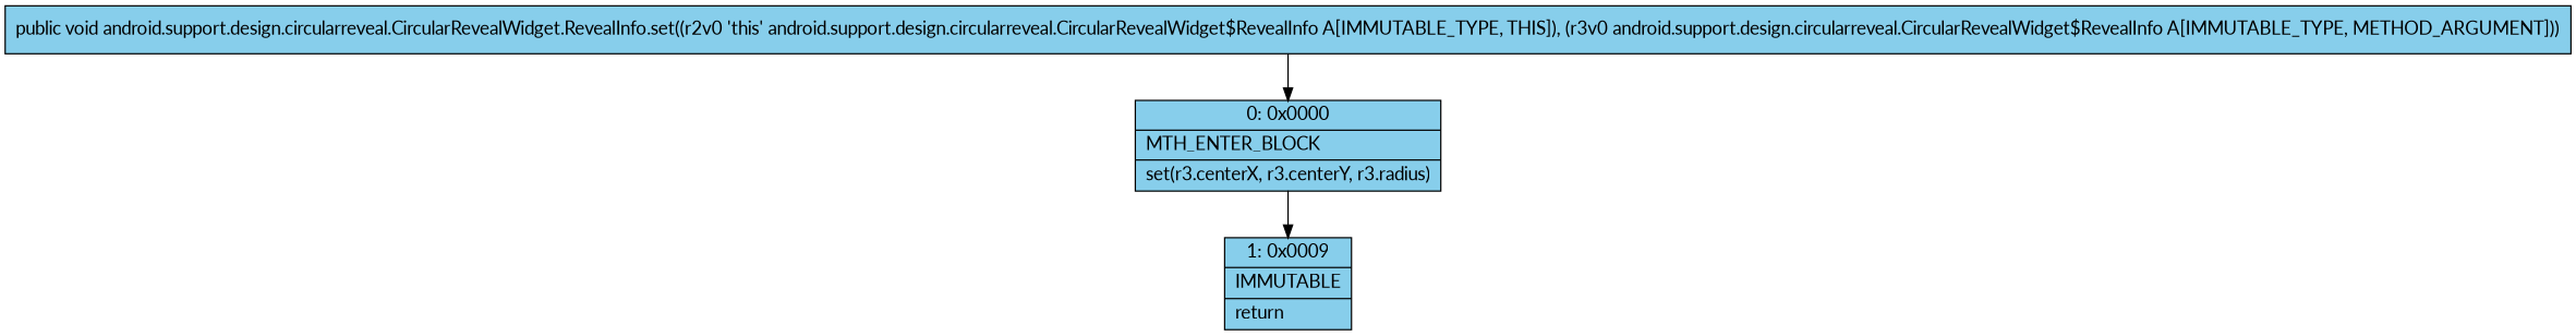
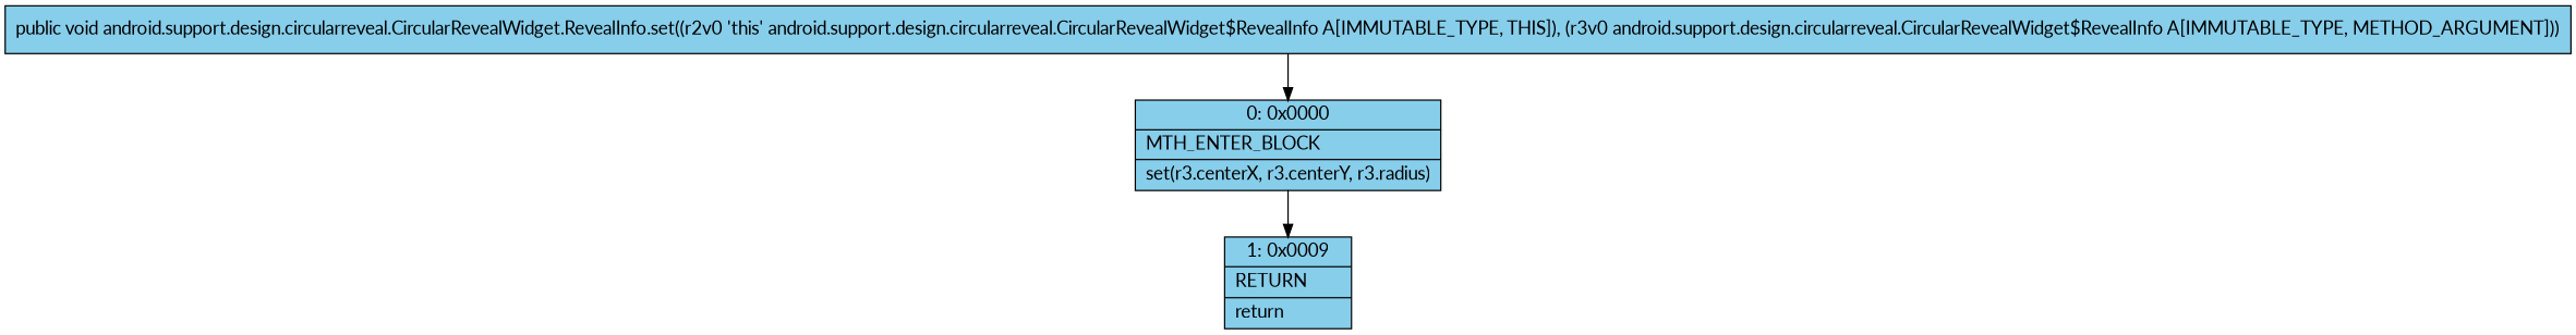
  digraph {
    fontname=Lato
    node [shape=record style=filled fillcolor=skyblue fontname=Lato]
    edge [fontname=Lato]
    n1 [label="{0\:\ 0x0000|MTH_ENTER_BLOCK\l|set(r3.centerX, r3.centerY, r3.radius)\l}"]
-   n2 [label="{1\:\ 0x0009|IMMUTABLE\l|return\l}"]
+   n2 [label="{1\:\ 0x0009|RETURN\l|return\l}"]
    n3 [label="{public void android.support.design.circularreveal.CircularRevealWidget.RevealInfo.set((r2v0 'this' android.support.design.circularreveal.CircularRevealWidget$RevealInfo A[IMMUTABLE_TYPE, THIS]), (r3v0 android.support.design.circularreveal.CircularRevealWidget$RevealInfo A[IMMUTABLE_TYPE, METHOD_ARGUMENT])) }"]
    n1 -> n2
    n3 -> n1
  }
